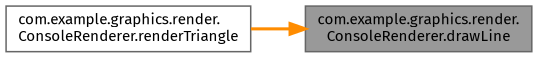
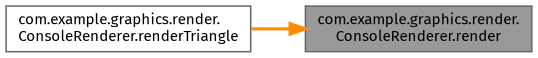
  digraph {
    rankdir=RL
    fontname="Fira Sans"
    node [color=gray40 fontname="Fira Sans" fontsize=10 shape=box style=filled]
-   n1 [fillcolor=grey60 fontcolor=black height=0.2 label="com.example.graphics.render.\lConsoleRenderer.drawLine" width=0.4]
+   n1 [fillcolor=grey60 fontcolor=black height=0.2 label="com.example.graphics.render.\lConsoleRenderer.render" width=0.4]
    n2 [fillcolor=white height=0.2 label="com.example.graphics.render.\lConsoleRenderer.renderTriangle" width=0.4]
    n1 -> n2 [color=darkorange dir=back fontname="Fira Sans" fontsize=10 labelfontname=Helvetica labelfontsize=10 style=bold]
  }
